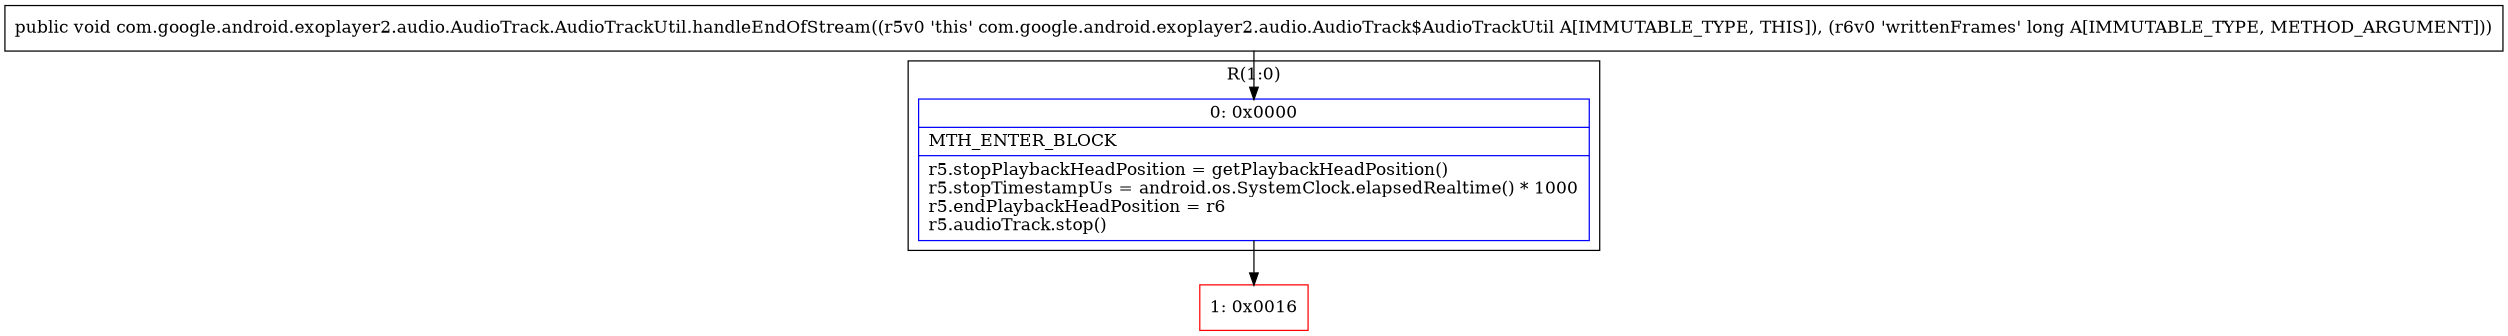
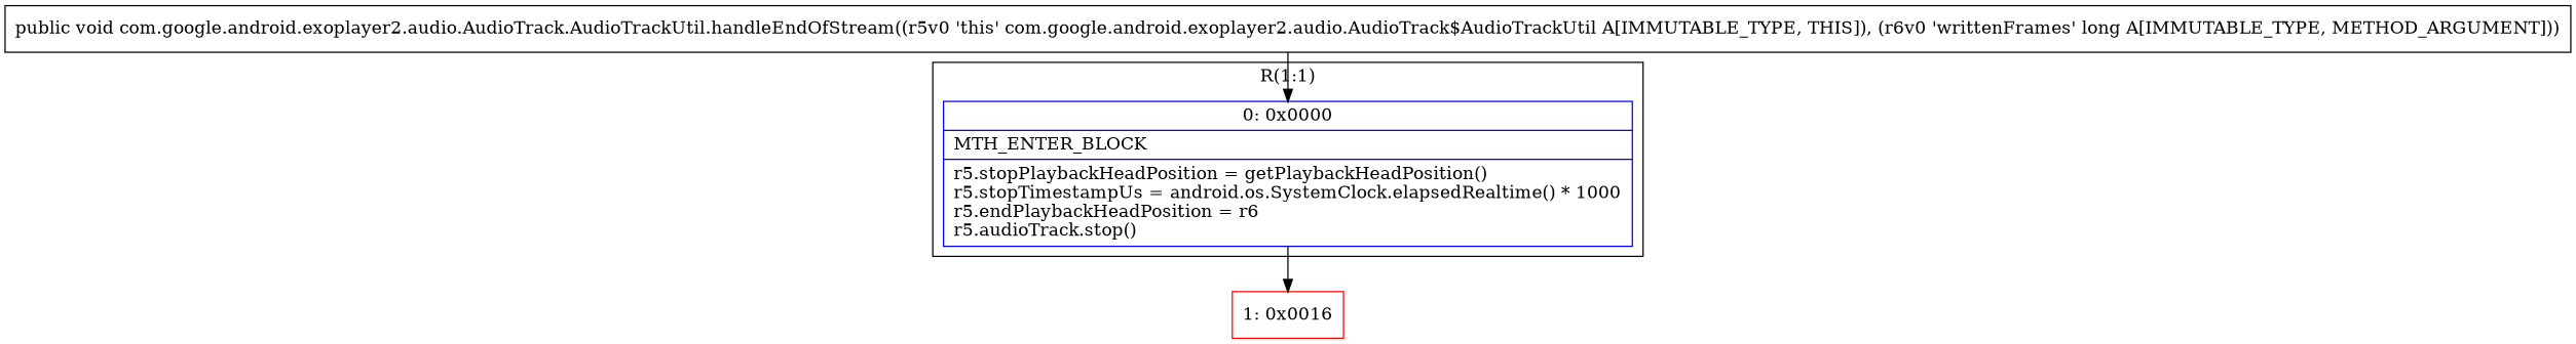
  digraph {
    node [shape=record]
    n1 [color=blue label="{0\:\ 0x0000|MTH_ENTER_BLOCK\l|r5.stopPlaybackHeadPosition = getPlaybackHeadPosition()\lr5.stopTimestampUs = android.os.SystemClock.elapsedRealtime() * 1000\lr5.endPlaybackHeadPosition = r6\lr5.audioTrack.stop()\l}"]
    n2 [color=red label="{1\:\ 0x0016}"]
    n3 [label="{public void com.google.android.exoplayer2.audio.AudioTrack.AudioTrackUtil.handleEndOfStream((r5v0 'this' com.google.android.exoplayer2.audio.AudioTrack$AudioTrackUtil A[IMMUTABLE_TYPE, THIS]), (r6v0 'writtenFrames' long A[IMMUTABLE_TYPE, METHOD_ARGUMENT])) }"]
    subgraph cluster_1 {
-     label="R(1:0)"
+     label="R(1:1)"
      n1
    }
    n1 -> n2
    n3 -> n1
  }
